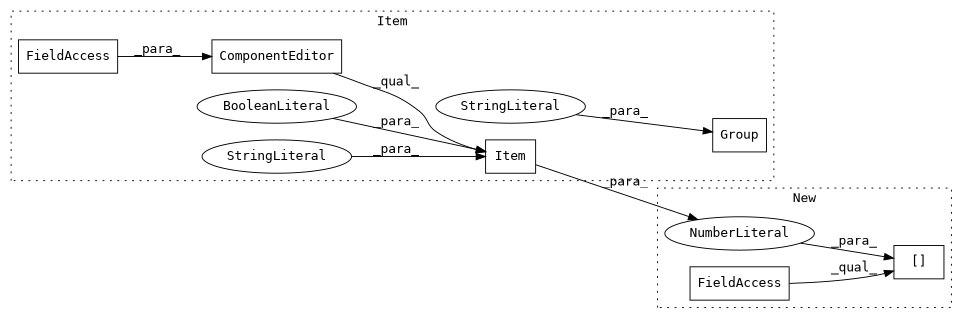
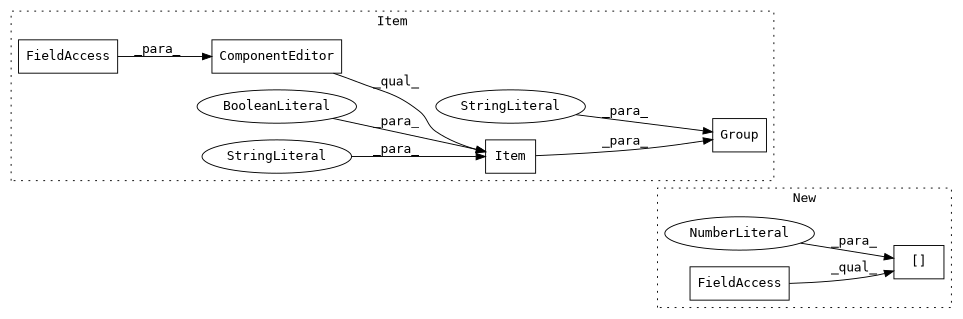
  digraph {
    fontname="DejaVu Sans Mono"
    rankdir=LR
    node [a=32 fontname="DejaVu Sans Mono" l="5,1" shape=box]
    edge [fontname="DejaVu Sans Mono"]
    n1 [l="16,1" label=ComponentEditor s="2180,2209"]
    n2 [l="6,1" label=Group s="2162,2228"]
    n3 [label=Item s="2168,2216"]
    n4 [a=22 l=4 label=FieldAccess s=2196]
    n5 [a=9 l=5 label=BooleanLiteral s=2211 shape=ellipse]
    n6 [a=45 l=10 label=StringLiteral s=2218 shape=ellipse]
    n7 [a=45 l=6 label=StringLiteral s=2173 shape=ellipse]
    n8 [a=2 label="[]" s="2150,2156"]
    n9 [a=34 l=1 label=NumberLiteral s=2155 shape=ellipse]
    n10 [a=22 l=4 label=FieldAccess s=2150]
    subgraph cluster_1 {
      label=Item
      style=dotted
      n1
      n2
      n3
      n4
      n5
      n6
      n7
    }
    subgraph cluster_2 {
      label=New
      style=dotted
      n8
      n9
      n10
    }
    n1 -> n3 [label=_qual_]
-   n3 -> n9 [label=_para_]
+   n3 -> n2 [label=_para_]
    n4 -> n1 [label=_para_]
    n5 -> n3 [label=_para_]
    n6 -> n2 [label=_para_]
    n7 -> n3 [label=_para_]
    n9 -> n8 [label=_para_]
    n10 -> n8 [label=_qual_]
  }
